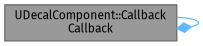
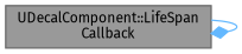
  digraph {
    rankdir=TB
    fontname="Fira Sans"
-   n1 [color=gray40 fillcolor=grey60 fontcolor=black fontname="Fira Sans" fontsize=10 height=0.2 label="UDecalComponent::Callback\lCallback" shape=box style=filled width=0.4]
+   n1 [color=gray40 fillcolor=grey60 fontcolor=black fontname="Fira Sans" fontsize=10 height=0.2 label="UDecalComponent::LifeSpan\lCallback" shape=box style=filled width=0.4]
    n1 -> n1 [color=steelblue1 fontname="Fira Sans" fontsize=10 labelfontname=Helvetica labelfontsize=10 style=solid arrowhead=diamond]
  }
